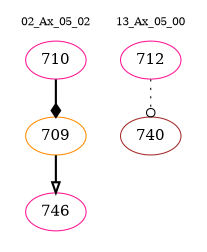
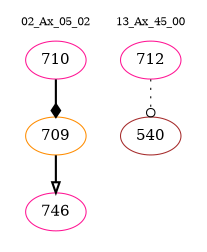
  digraph {
    node [color=deeppink]
    edge [color=black style=bold]
    n1 [label=710]
    n2 [color=darkorange label=709]
    n3 [label=746]
    n4 [label=712]
-   n5 [color=brown label=740]
+   n5 [color=brown label=540]
    subgraph cluster_1 {
      color=white
      fontsize=10
      label="02_Ax_05_02"
      n1
      n2
      n3
    }
    subgraph cluster_2 {
      color=white
      fontsize=10
-     label="13_Ax_05_00"
+     label="13_Ax_45_00"
      n4
      n5
    }
    n1 -> n2 [arrowhead=diamond]
    n2 -> n3 [arrowhead=onormal]
    n4 -> n5 [arrowhead=odot style=dotted]
  }
